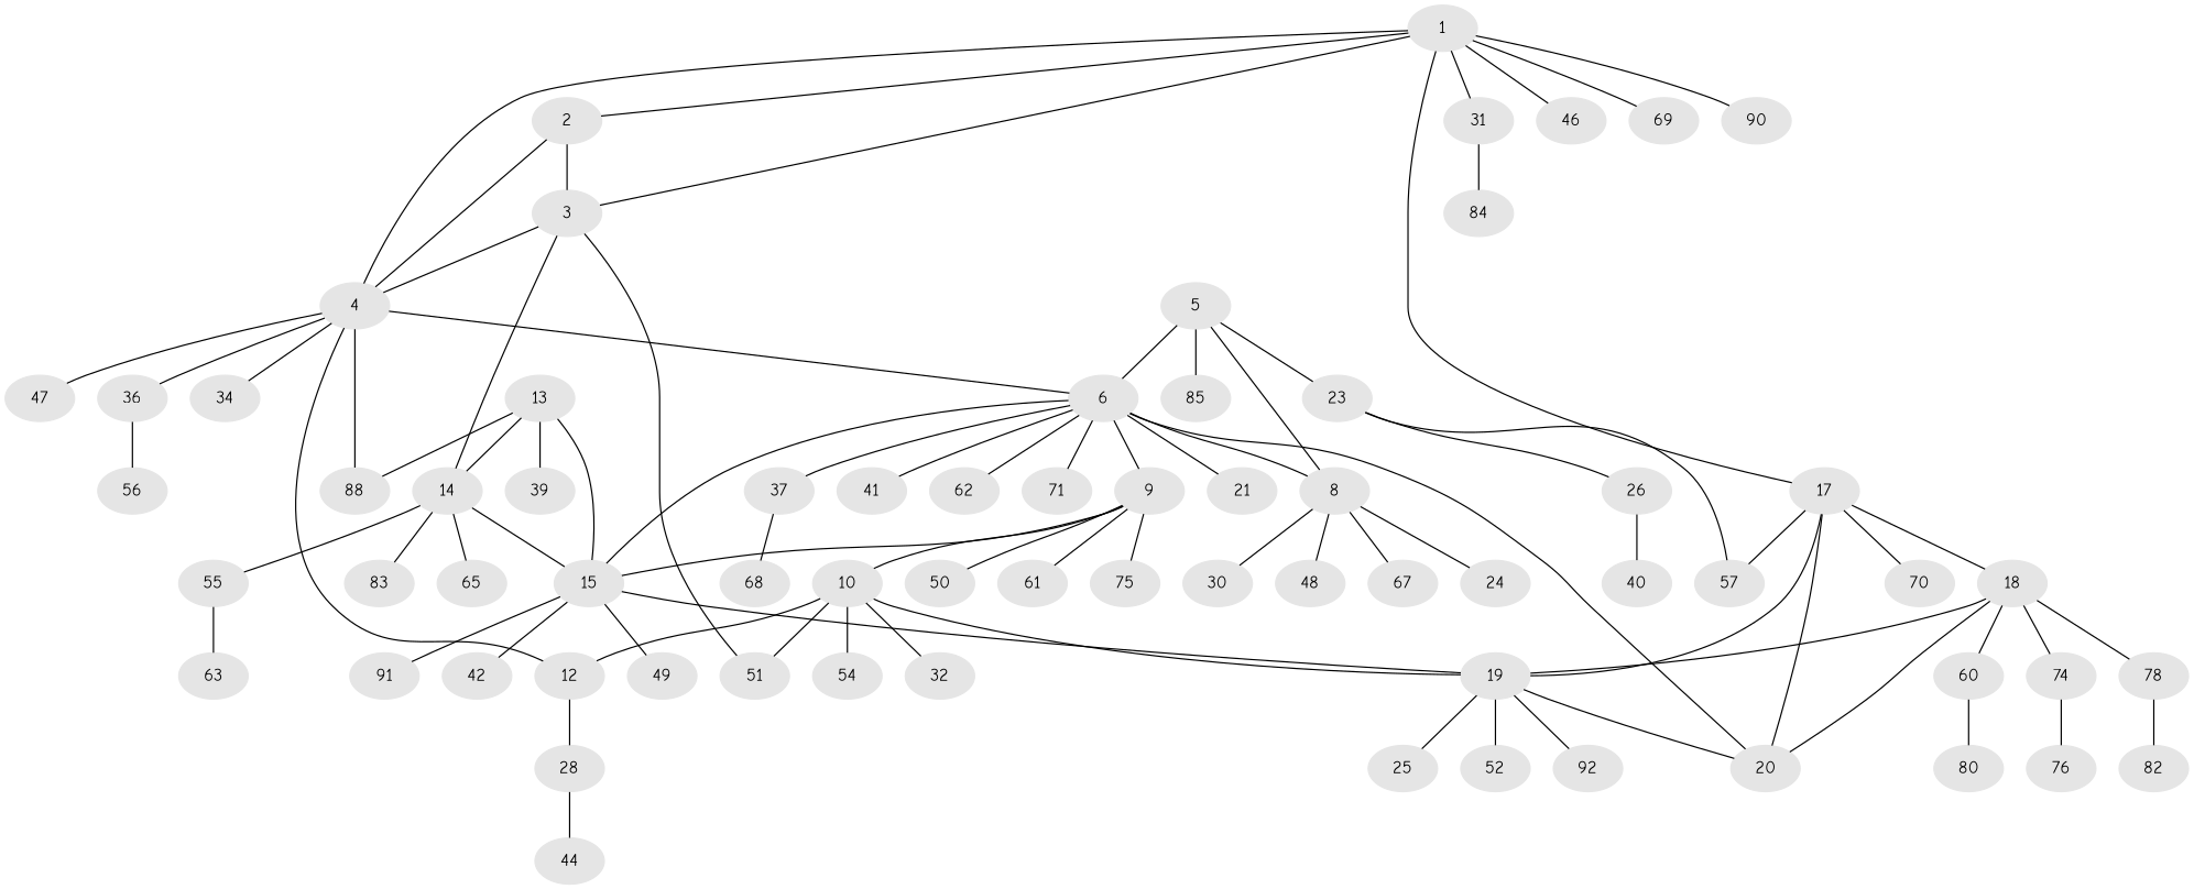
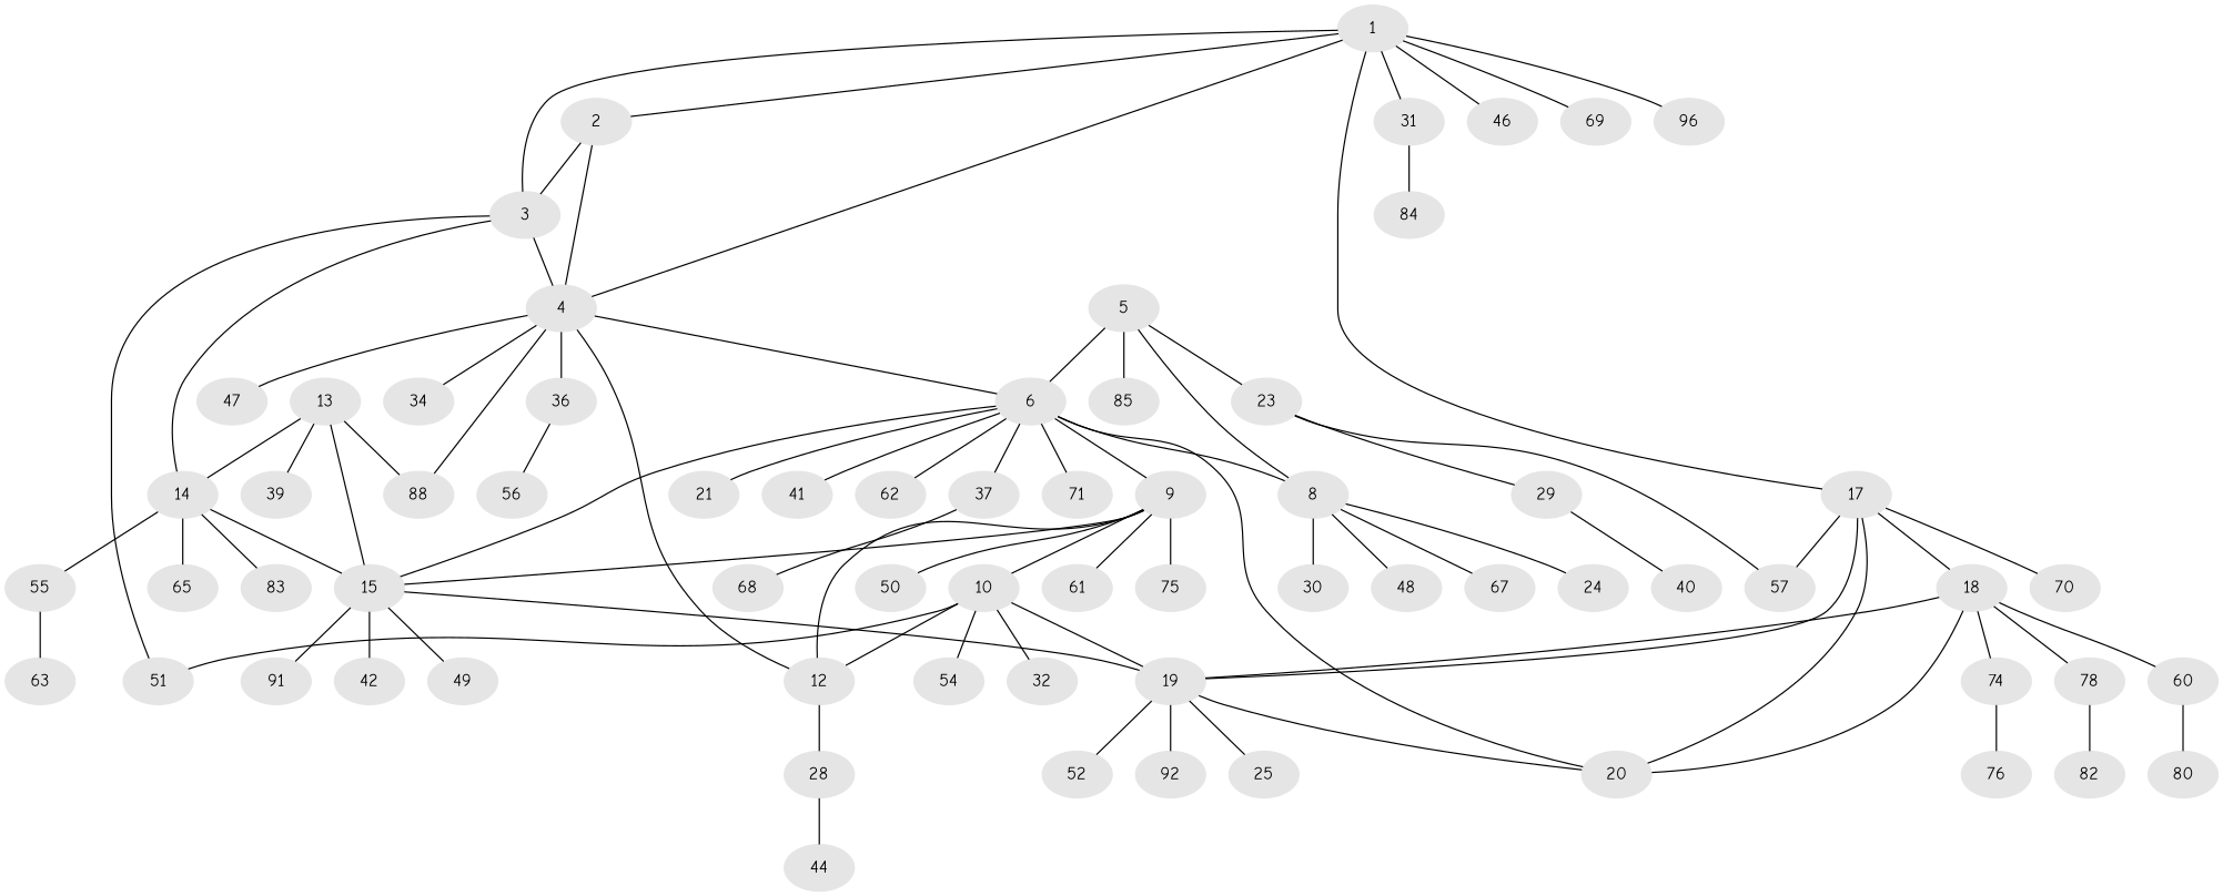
  graph {
    fontname="Comic Neue"
    node [color=gray90 fontname="Comic Neue" style=filled]
    edge [fontname="Comic Neue"]
    1 [super="+81"]
    2
    3 [super="+64"]
    4 [super="+33"]
    17 [super="+29"]
    31 [super="+58"]
    46
    69
-   90
+   90 [label=96]
    14 [super="+53"]
    51
    6 [super="+7"]
    12 [super="+86"]
    34
    36 [super="+45"]
    47
    88
    20
    19 [super="+22"]
    18 [super="+79"]
    57
    70 [super="+89"]
    84
    15 [super="+16"]
    55
    65
    83
    8
    9 [super="+11"]
    21
    37 [super="+59"]
    41
    62
    71
    28 [super="+38"]
    56
    5 [super="+35"]
    23
    85
    24
    30
    48
    67
-   26 [super="+73"]
+   26 [super="+73" label=29]
    10 [super="+27"]
    50
    61 [super="+77"]
    75
    42
    49
    91
    68
    32
    54 [super="+66"]
    25
    52
    92
    44
    13 [super="+72"]
    39
    63
    60
    74
    78
    80 [super="+87"]
    76
    82
    40
    1 -- 2
    1 -- 3
    1 -- 4
    1 -- 17
    1 -- 31
    1 -- 46
    1 -- 69
    1 -- 90
    2 -- 3
    2 -- 4
    3 -- 4
    3 -- 14
    3 -- 51
    4 -- 6
    4 -- 12
    4 -- 34
    4 -- 36
    4 -- 47
    4 -- 88
    17 -- 20
    17 -- 19
    17 -- 18
    17 -- 57
    17 -- 70
    31 -- 84
    14 -- 15 [weight=2]
    14 -- 55
    14 -- 65
    14 -- 83
    6 -- 20
    6 -- 15
    6 -- 8 [weight=2]
    6 -- 9
    6 -- 21
    6 -- 37
    6 -- 41
    6 -- 62
    6 -- 71
    12 -- 28
    36 -- 56
    19 -- 20
    19 -- 25
    19 -- 52
    19 -- 92
    18 -- 20
    18 -- 19
    18 -- 60
    18 -- 74
    18 -- 78
    15 -- 19
    15 -- 42
    15 -- 49
    15 -- 91
    55 -- 63
    8 -- 24
    8 -- 30
    8 -- 48
    8 -- 67
+   9 -- 12 [weight=2]
    9 -- 15
    9 -- 10 [weight=2]
    9 -- 50
    9 -- 61
    9 -- 75
    37 -- 68
    28 -- 44
    5 -- 6 [weight=2]
    5 -- 8
    5 -- 23
    5 -- 85
    23 -- 57
    23 -- 26
    26 -- 40
    10 -- 51
    10 -- 12
    10 -- 19
    10 -- 32
    10 -- 54
    13 -- 14
    13 -- 88
    13 -- 15 [weight=2]
    13 -- 39
    60 -- 80
    74 -- 76
    78 -- 82
  }
